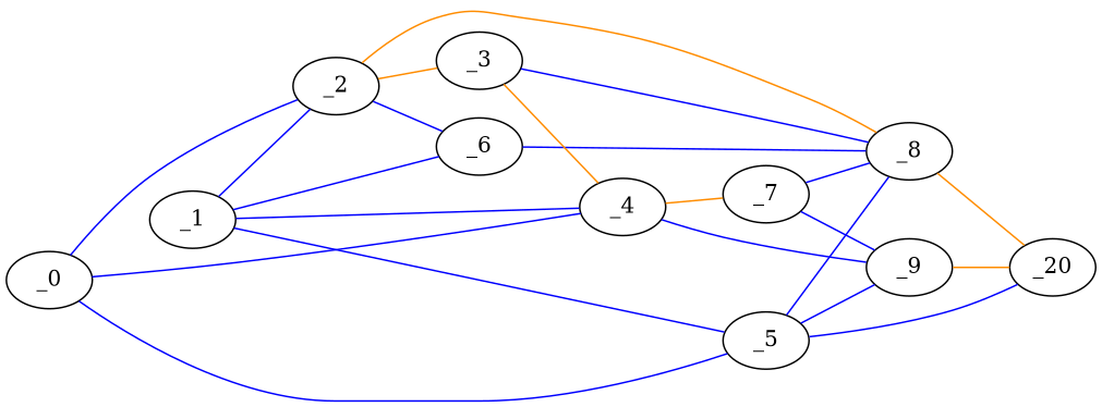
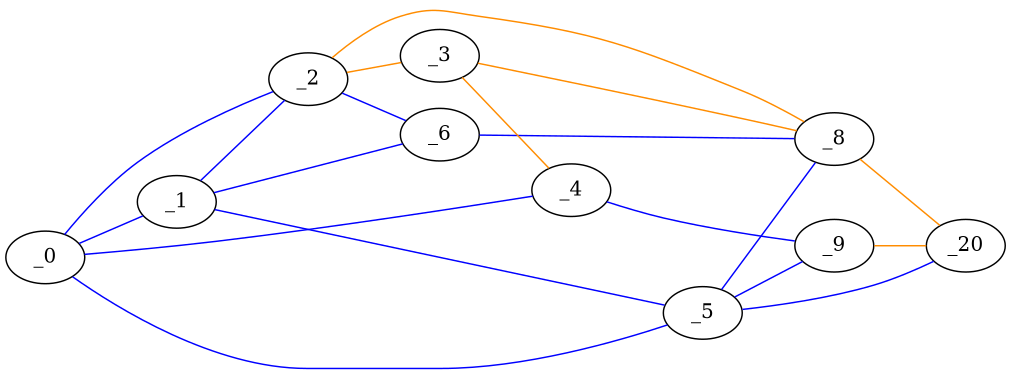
  graph {
    rankdir=LR
    node [x=37]
    edge [color=blue valence=1]
    _0 [x=21 y=90]
    _1 [y=41]
    _2 [y=58]
    _4 [x=39 y=106]
    _5 [x=40 y=14]
    _6 [x=41 y=50]
    _3 [x=38 y=88]
    _8 [x=49 y=51]
-   _7 [x=48 y=96]
    _9 [x=120 y=115]
    n11 [label=_20 x=124 y=15]
-   _4 -- _1
+   _0 -- _1
    _0 -- _2 [valence=2]
    _0 -- _4
    _0 -- _5
    _1 -- _2 [valence=2]
    _1 -- _5
    _1 -- _6
    _2 -- _6 [valence=2]
    _2 -- _3 [color=darkorange valence=2]
    _2 -- _8 [color=darkorange]
-   _4 -- _7 [color=darkorange valence=2]
    _4 -- _9
    _5 -- _8 [valence=2]
    _5 -- _9 [valence=2]
    _5 -- n11
    _6 -- _8 [valence=2]
    _3 -- _4 [color=darkorange valence=2]
-   _3 -- _8
+   _3 -- _8 [color=darkorange]
    _8 -- n11 [color=darkorange valence=2]
-   _7 -- _8 [valence=2]
-   _7 -- _9
    _9 -- n11 [color=darkorange]
  }
